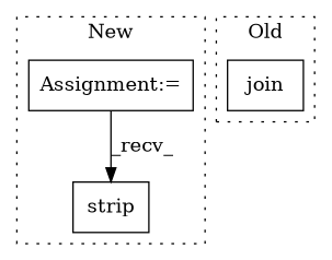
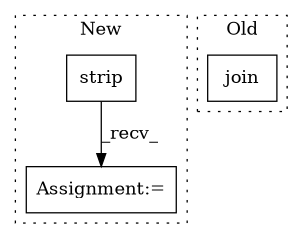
  digraph {
    node [a=32 shape=box]
    n1 [l=7 label=strip s=1563]
    n2 [a=7 l=20 label="Assignment:=" s=1539]
    n3 [l="5,1" label=join s="1451,1460"]
    subgraph cluster_1 {
      label=New
      style=dotted
      n1
      n2
    }
    subgraph cluster_2 {
      label=Old
      style=dotted
      n3
    }
-   n2 -> n1 [label=_recv_]
+   n1 -> n2 [label=_recv_]
  }
